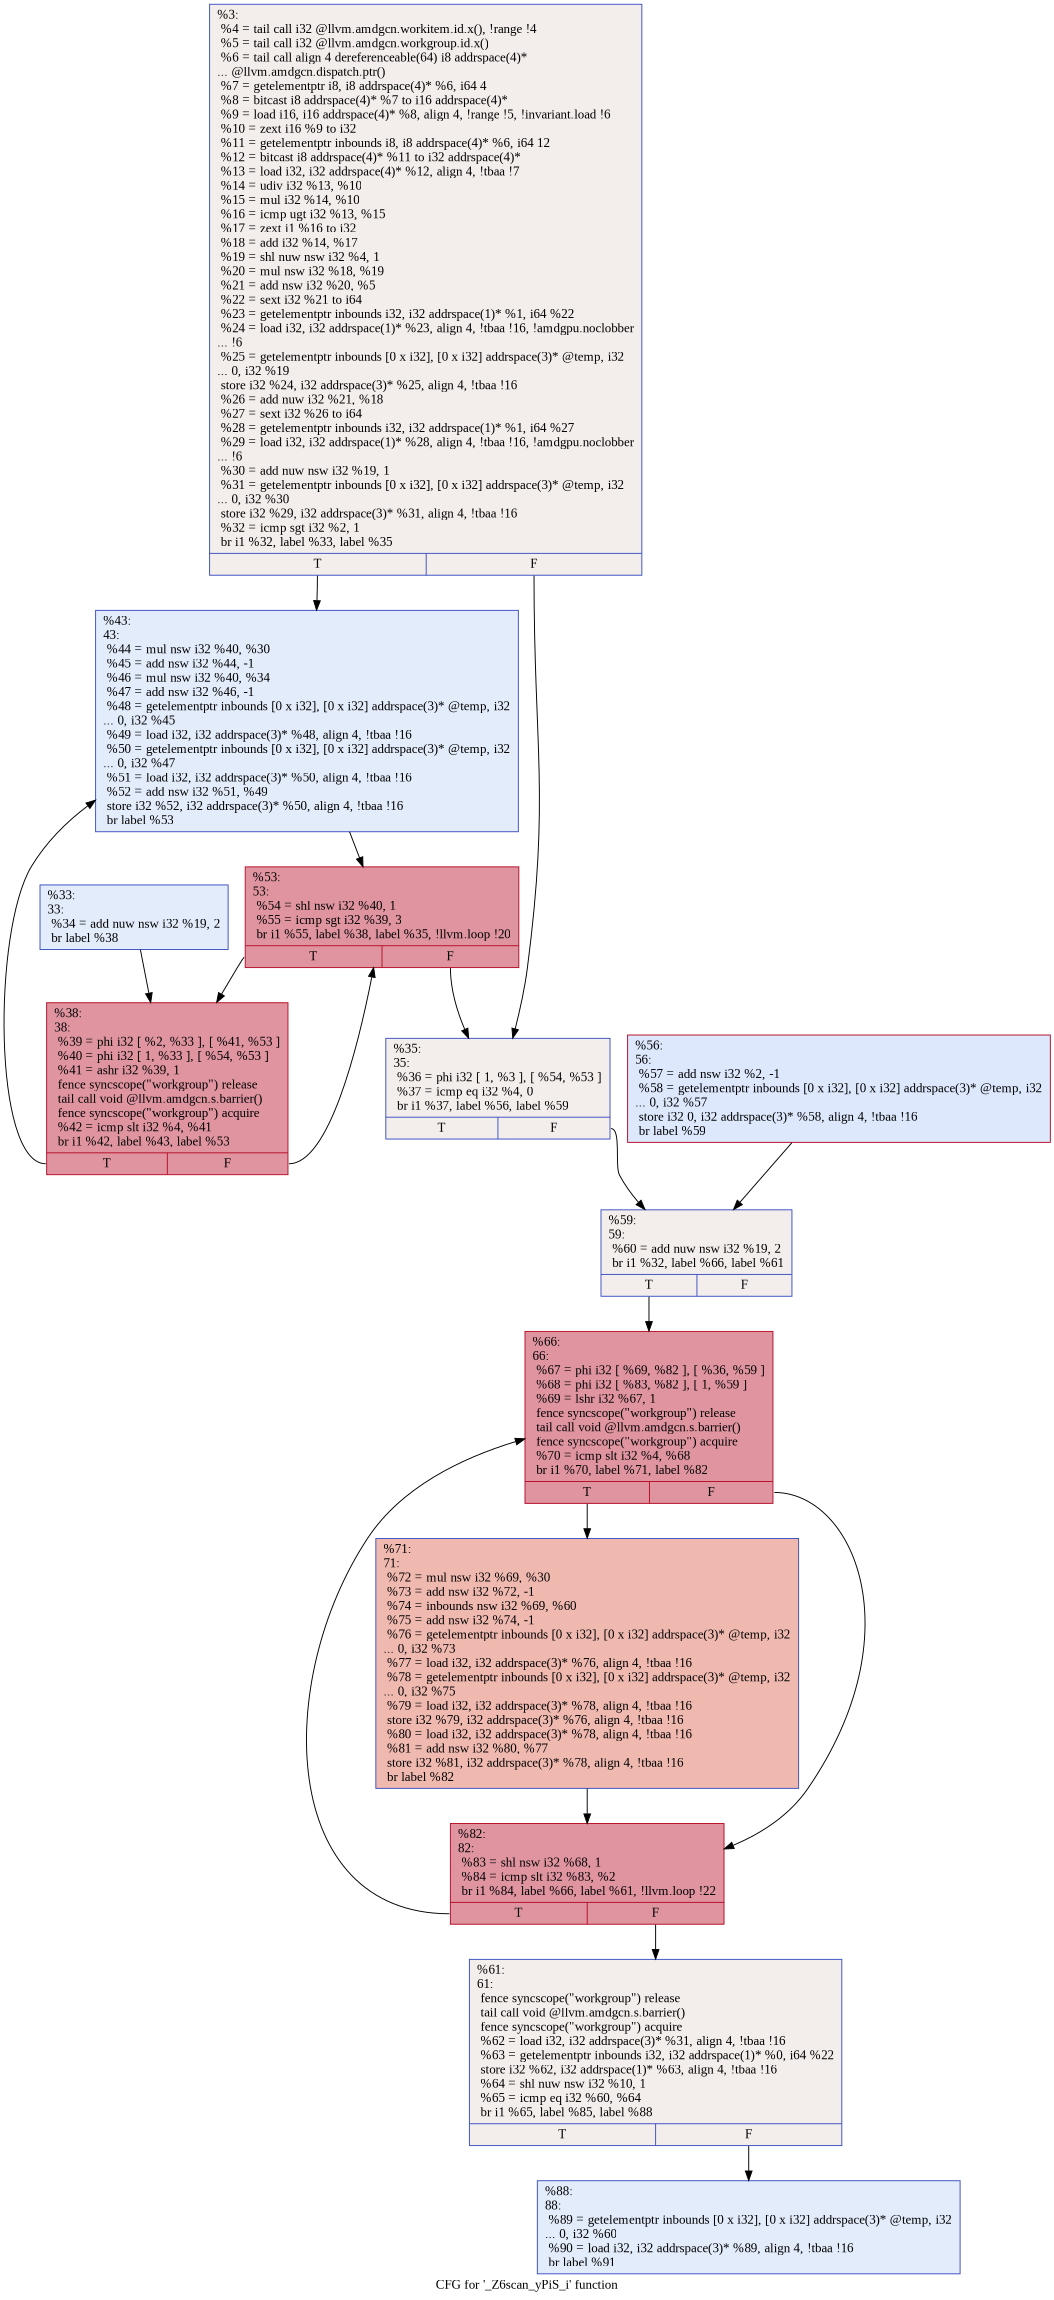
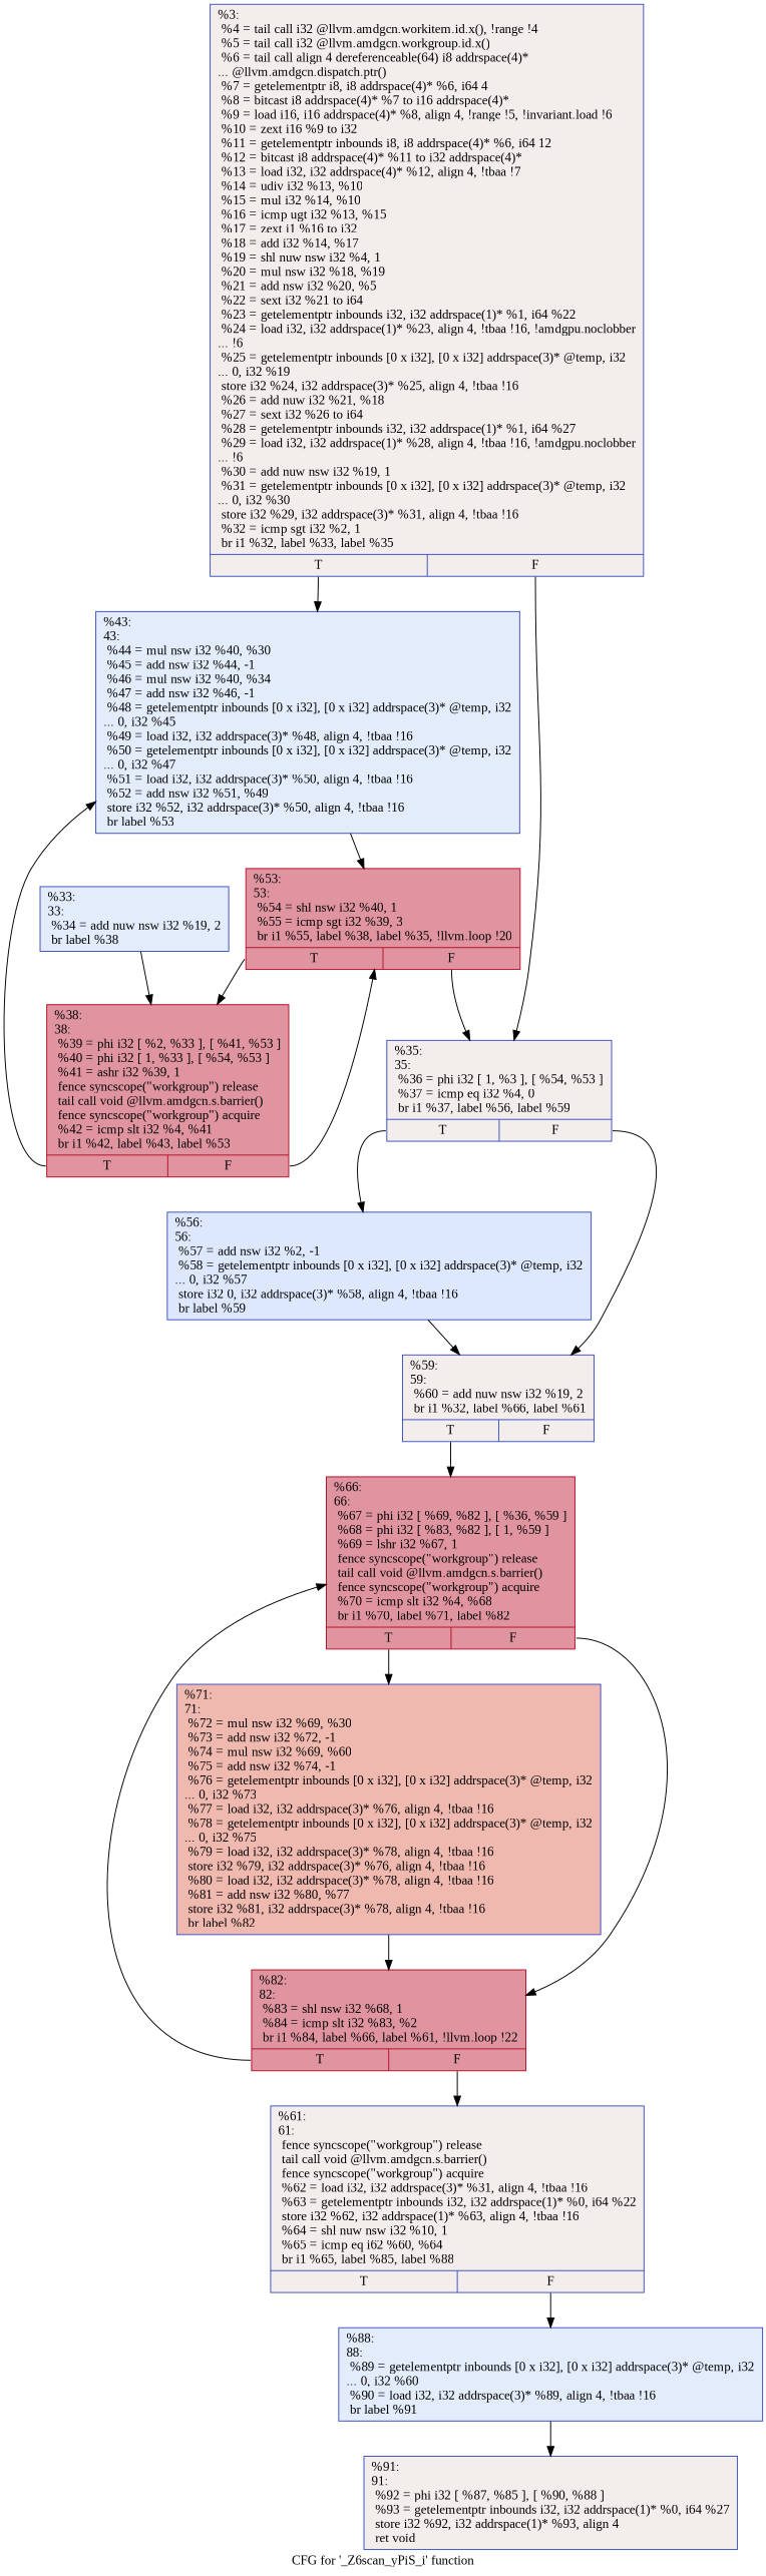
  digraph {
    fontname="Liberation Serif"
    label="CFG for '_Z6scan_yPiS_i' function"
    node [color="#3d50c3ff" fillcolor="#e3d9d370" fontname="Liberation Serif" shape=record style=filled]
    edge [fontname="Liberation Serif" tailport=s0]
    n1 [label="{%3:\l  %4 = tail call i32 @llvm.amdgcn.workitem.id.x(), !range !4\l  %5 = tail call i32 @llvm.amdgcn.workgroup.id.x()\l  %6 = tail call align 4 dereferenceable(64) i8 addrspace(4)*\l... @llvm.amdgcn.dispatch.ptr()\l  %7 = getelementptr i8, i8 addrspace(4)* %6, i64 4\l  %8 = bitcast i8 addrspace(4)* %7 to i16 addrspace(4)*\l  %9 = load i16, i16 addrspace(4)* %8, align 4, !range !5, !invariant.load !6\l  %10 = zext i16 %9 to i32\l  %11 = getelementptr inbounds i8, i8 addrspace(4)* %6, i64 12\l  %12 = bitcast i8 addrspace(4)* %11 to i32 addrspace(4)*\l  %13 = load i32, i32 addrspace(4)* %12, align 4, !tbaa !7\l  %14 = udiv i32 %13, %10\l  %15 = mul i32 %14, %10\l  %16 = icmp ugt i32 %13, %15\l  %17 = zext i1 %16 to i32\l  %18 = add i32 %14, %17\l  %19 = shl nuw nsw i32 %4, 1\l  %20 = mul nsw i32 %18, %19\l  %21 = add nsw i32 %20, %5\l  %22 = sext i32 %21 to i64\l  %23 = getelementptr inbounds i32, i32 addrspace(1)* %1, i64 %22\l  %24 = load i32, i32 addrspace(1)* %23, align 4, !tbaa !16, !amdgpu.noclobber\l... !6\l  %25 = getelementptr inbounds [0 x i32], [0 x i32] addrspace(3)* @temp, i32\l... 0, i32 %19\l  store i32 %24, i32 addrspace(3)* %25, align 4, !tbaa !16\l  %26 = add nuw i32 %21, %18\l  %27 = sext i32 %26 to i64\l  %28 = getelementptr inbounds i32, i32 addrspace(1)* %1, i64 %27\l  %29 = load i32, i32 addrspace(1)* %28, align 4, !tbaa !16, !amdgpu.noclobber\l... !6\l  %30 = add nuw nsw i32 %19, 1\l  %31 = getelementptr inbounds [0 x i32], [0 x i32] addrspace(3)* @temp, i32\l... 0, i32 %30\l  store i32 %29, i32 addrspace(3)* %31, align 4, !tbaa !16\l  %32 = icmp sgt i32 %2, 1\l  br i1 %32, label %33, label %35\l|{<s0>T|<s1>F}}"]
    n2 [label="{%35:\l35:                                               \l  %36 = phi i32 [ 1, %3 ], [ %54, %53 ]\l  %37 = icmp eq i32 %4, 0\l  br i1 %37, label %56, label %59\l|{<s0>T|<s1>F}}"]
    n3 [fillcolor="#bfd3f670" label="{%43:\l43:                                               \l  %44 = mul nsw i32 %40, %30\l  %45 = add nsw i32 %44, -1\l  %46 = mul nsw i32 %40, %34\l  %47 = add nsw i32 %46, -1\l  %48 = getelementptr inbounds [0 x i32], [0 x i32] addrspace(3)* @temp, i32\l... 0, i32 %45\l  %49 = load i32, i32 addrspace(3)* %48, align 4, !tbaa !16\l  %50 = getelementptr inbounds [0 x i32], [0 x i32] addrspace(3)* @temp, i32\l... 0, i32 %47\l  %51 = load i32, i32 addrspace(3)* %50, align 4, !tbaa !16\l  %52 = add nsw i32 %51, %49\l  store i32 %52, i32 addrspace(3)* %50, align 4, !tbaa !16\l  br label %53\l}"]
    n4 [fillcolor="#bfd3f670" label="{%33:\l33:                                               \l  %34 = add nuw nsw i32 %19, 2\l  br label %38\l}"]
    n5 [color="#b70d28ff" fillcolor="#b70d2870" label="{%38:\l38:                                               \l  %39 = phi i32 [ %2, %33 ], [ %41, %53 ]\l  %40 = phi i32 [ 1, %33 ], [ %54, %53 ]\l  %41 = ashr i32 %39, 1\l  fence syncscope(\"workgroup\") release\l  tail call void @llvm.amdgcn.s.barrier()\l  fence syncscope(\"workgroup\") acquire\l  %42 = icmp slt i32 %4, %41\l  br i1 %42, label %43, label %53\l|{<s0>T|<s1>F}}"]
-   n6 [color="#b70d28ff" fillcolor="#b2ccfb70" label="{%56:\l56:                                               \l  %57 = add nsw i32 %2, -1\l  %58 = getelementptr inbounds [0 x i32], [0 x i32] addrspace(3)* @temp, i32\l... 0, i32 %57\l  store i32 0, i32 addrspace(3)* %58, align 4, !tbaa !16\l  br label %59\l}"]
+   n6 [fillcolor="#b2ccfb70" label="{%56:\l56:                                               \l  %57 = add nsw i32 %2, -1\l  %58 = getelementptr inbounds [0 x i32], [0 x i32] addrspace(3)* @temp, i32\l... 0, i32 %57\l  store i32 0, i32 addrspace(3)* %58, align 4, !tbaa !16\l  br label %59\l}"]
    n7 [label="{%59:\l59:                                               \l  %60 = add nuw nsw i32 %19, 2\l  br i1 %32, label %66, label %61\l|{<s0>T|<s1>F}}"]
    n8 [color="#b70d28ff" fillcolor="#b70d2870" label="{%53:\l53:                                               \l  %54 = shl nsw i32 %40, 1\l  %55 = icmp sgt i32 %39, 3\l  br i1 %55, label %38, label %35, !llvm.loop !20\l|{<s0>T|<s1>F}}"]
    n9 [color="#b70d28ff" fillcolor="#b70d2870" label="{%66:\l66:                                               \l  %67 = phi i32 [ %69, %82 ], [ %36, %59 ]\l  %68 = phi i32 [ %83, %82 ], [ 1, %59 ]\l  %69 = lshr i32 %67, 1\l  fence syncscope(\"workgroup\") release\l  tail call void @llvm.amdgcn.s.barrier()\l  fence syncscope(\"workgroup\") acquire\l  %70 = icmp slt i32 %4, %68\l  br i1 %70, label %71, label %82\l|{<s0>T|<s1>F}}"]
-   n10 [fillcolor="#de614d70" label="{%71:\l71:                                               \l  %72 = mul nsw i32 %69, %30\l  %73 = add nsw i32 %72, -1\l  %74 = inbounds nsw i32 %69, %60\l  %75 = add nsw i32 %74, -1\l  %76 = getelementptr inbounds [0 x i32], [0 x i32] addrspace(3)* @temp, i32\l... 0, i32 %73\l  %77 = load i32, i32 addrspace(3)* %76, align 4, !tbaa !16\l  %78 = getelementptr inbounds [0 x i32], [0 x i32] addrspace(3)* @temp, i32\l... 0, i32 %75\l  %79 = load i32, i32 addrspace(3)* %78, align 4, !tbaa !16\l  store i32 %79, i32 addrspace(3)* %76, align 4, !tbaa !16\l  %80 = load i32, i32 addrspace(3)* %78, align 4, !tbaa !16\l  %81 = add nsw i32 %80, %77\l  store i32 %81, i32 addrspace(3)* %78, align 4, !tbaa !16\l  br label %82\l}"]
+   n10 [fillcolor="#de614d70" label="{%71:\l71:                                               \l  %72 = mul nsw i32 %69, %30\l  %73 = add nsw i32 %72, -1\l  %74 = mul nsw i32 %69, %60\l  %75 = add nsw i32 %74, -1\l  %76 = getelementptr inbounds [0 x i32], [0 x i32] addrspace(3)* @temp, i32\l... 0, i32 %73\l  %77 = load i32, i32 addrspace(3)* %76, align 4, !tbaa !16\l  %78 = getelementptr inbounds [0 x i32], [0 x i32] addrspace(3)* @temp, i32\l... 0, i32 %75\l  %79 = load i32, i32 addrspace(3)* %78, align 4, !tbaa !16\l  store i32 %79, i32 addrspace(3)* %76, align 4, !tbaa !16\l  %80 = load i32, i32 addrspace(3)* %78, align 4, !tbaa !16\l  %81 = add nsw i32 %80, %77\l  store i32 %81, i32 addrspace(3)* %78, align 4, !tbaa !16\l  br label %82\l}"]
    n11 [color="#b70d28ff" fillcolor="#b70d2870" label="{%82:\l82:                                               \l  %83 = shl nsw i32 %68, 1\l  %84 = icmp slt i32 %83, %2\l  br i1 %84, label %66, label %61, !llvm.loop !22\l|{<s0>T|<s1>F}}"]
-   n12 [label="{%61:\l61:                                               \l  fence syncscope(\"workgroup\") release\l  tail call void @llvm.amdgcn.s.barrier()\l  fence syncscope(\"workgroup\") acquire\l  %62 = load i32, i32 addrspace(3)* %31, align 4, !tbaa !16\l  %63 = getelementptr inbounds i32, i32 addrspace(1)* %0, i64 %22\l  store i32 %62, i32 addrspace(1)* %63, align 4, !tbaa !16\l  %64 = shl nuw nsw i32 %10, 1\l  %65 = icmp eq i32 %60, %64\l  br i1 %65, label %85, label %88\l|{<s0>T|<s1>F}}"]
+   n12 [label="{%61:\l61:                                               \l  fence syncscope(\"workgroup\") release\l  tail call void @llvm.amdgcn.s.barrier()\l  fence syncscope(\"workgroup\") acquire\l  %62 = load i32, i32 addrspace(3)* %31, align 4, !tbaa !16\l  %63 = getelementptr inbounds i32, i32 addrspace(1)* %0, i64 %22\l  store i32 %62, i32 addrspace(1)* %63, align 4, !tbaa !16\l  %64 = shl nuw nsw i32 %10, 1\l  %65 = icmp eq i62 %60, %64\l  br i1 %65, label %85, label %88\l|{<s0>T|<s1>F}}"]
    n13 [fillcolor="#bfd3f670" label="{%88:\l88:                                               \l  %89 = getelementptr inbounds [0 x i32], [0 x i32] addrspace(3)* @temp, i32\l... 0, i32 %60\l  %90 = load i32, i32 addrspace(3)* %89, align 4, !tbaa !16\l  br label %91\l}"]
+   n14 [label="{%91:\l91:                                               \l  %92 = phi i32 [ %87, %85 ], [ %90, %88 ]\l  %93 = getelementptr inbounds i32, i32 addrspace(1)* %0, i64 %27\l  store i32 %92, i32 addrspace(1)* %93, align 4\l  ret void\l}"]
    n1 -> n2 [tailport=s1]
    n1 -> n3
+   n2 -> n6
    n2 -> n7 [tailport=s1]
    n3 -> n8
    n4 -> n5
    n5 -> n3
    n5 -> n8 [tailport=s1]
    n6 -> n7
    n7 -> n9
    n8 -> n2 [tailport=s1]
    n8 -> n5
    n9 -> n10
    n9 -> n11 [tailport=s1]
    n10 -> n11
    n11 -> n9
    n11 -> n12 [tailport=s1]
    n12 -> n13 [tailport=s1]
+   n13 -> n14
  }
